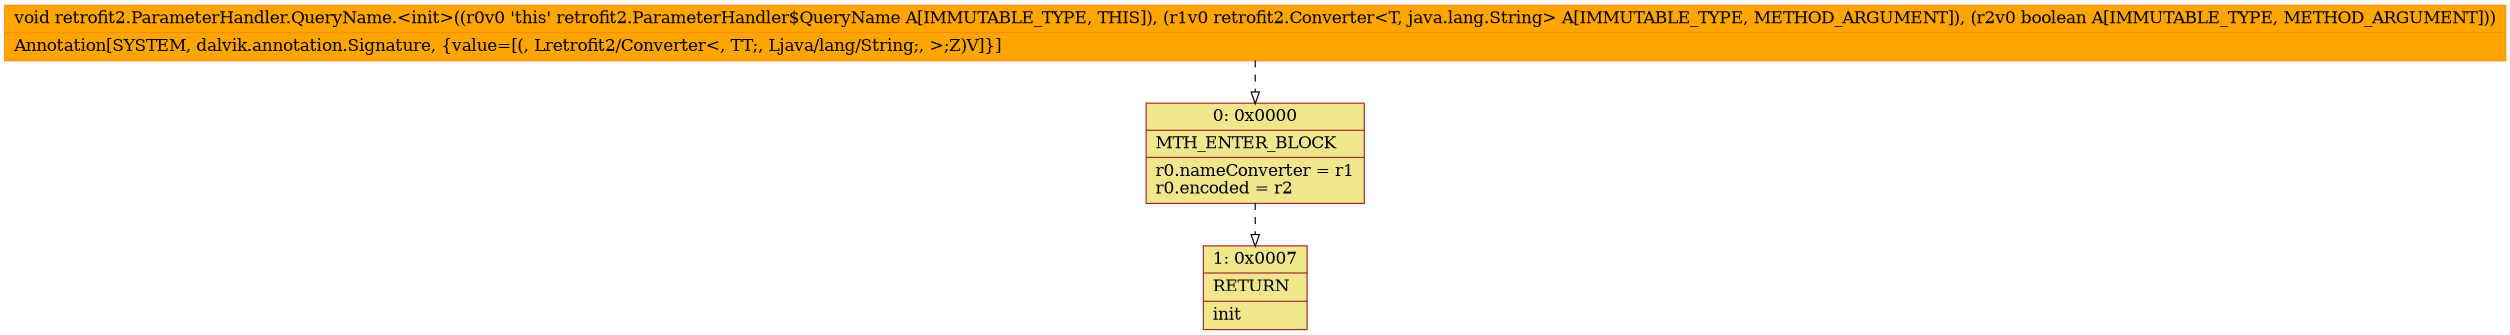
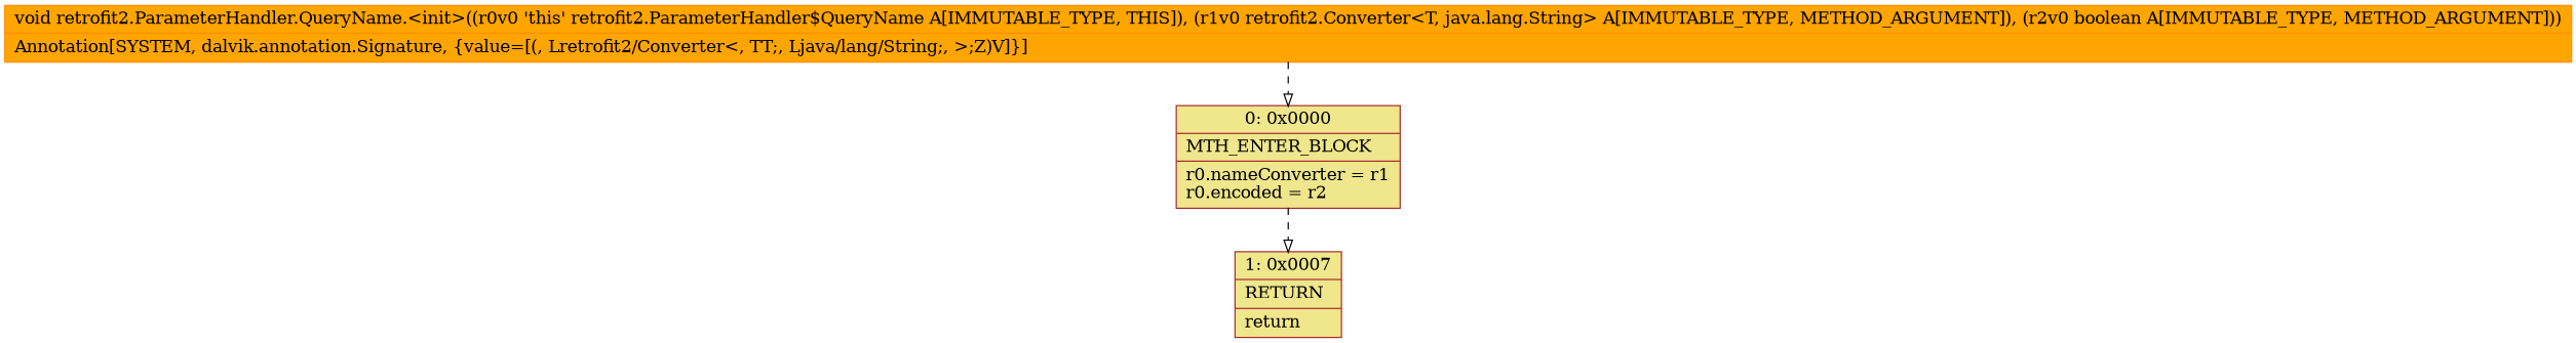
  digraph {
    node [shape=record style=filled fillcolor=khaki color=brown]
    edge [style=dashed arrowhead=onormal]
    n1 [label="{0\:\ 0x0000|MTH_ENTER_BLOCK\l|r0.nameConverter = r1\lr0.encoded = r2\l}"]
-   n2 [label="{1\:\ 0x0007|RETURN\l|init\l}"]
+   n2 [label="{1\:\ 0x0007|RETURN\l|return\l}"]
    n3 [label="{void retrofit2.ParameterHandler.QueryName.\<init\>((r0v0 'this' retrofit2.ParameterHandler$QueryName A[IMMUTABLE_TYPE, THIS]), (r1v0 retrofit2.Converter\<T, java.lang.String\> A[IMMUTABLE_TYPE, METHOD_ARGUMENT]), (r2v0 boolean A[IMMUTABLE_TYPE, METHOD_ARGUMENT]))  | Annotation[SYSTEM, dalvik.annotation.Signature, \{value=[(, Lretrofit2\/Converter\<, TT;, Ljava\/lang\/String;, \>;Z)V]\}]\l}" fillcolor=orange color=darkorange]
    n1 -> n2
    n3 -> n1
  }
